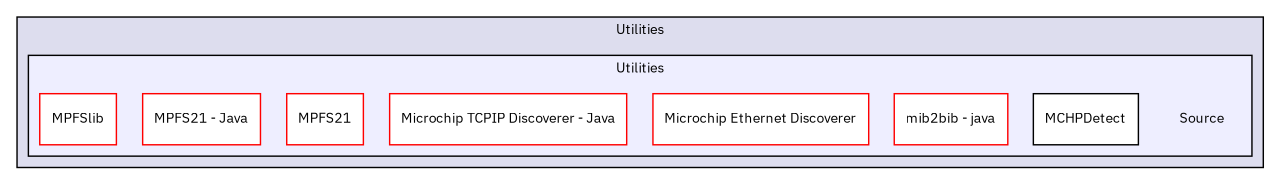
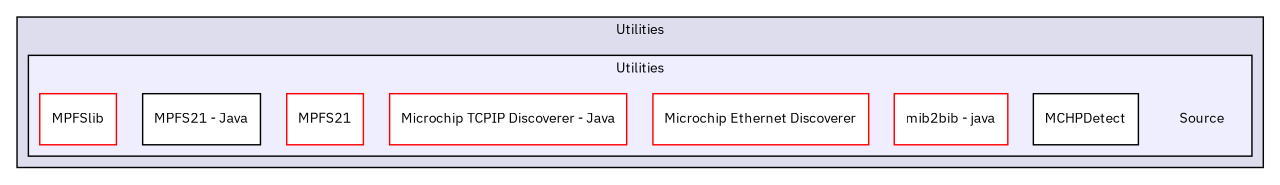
  digraph {
    compound=true
    fontname="IBM Plex Sans"
    node [fontname="IBM Plex Sans" fontsize=10 shape=box color=red fillcolor=white style=filled]
    n1 [label=Source shape=plaintext color="" fillcolor="" style=""]
    n2 [color=black label=MCHPDetect]
    n3 [label="mib2bib - java"]
    n4 [label="Microchip Ethernet Discoverer"]
    n5 [label="Microchip TCPIP Discoverer - Java"]
    n6 [label=MPFS21]
-   n7 [label="MPFS21 - Java"]
+   n7 [color=black label="MPFS21 - Java"]
    n8 [label=MPFSlib]
    subgraph cluster_1 {
      bgcolor="#ddddee"
      fontsize=10
      label=Utilities
      pencolor=black
      subgraph cluster_2 {
        bgcolor="#eeeeff"
        fontsize=10
        pencolor=black
        n1
        n2
        n3
        n4
        n5
        n6
        n7
        n8
      }
    }
  }
